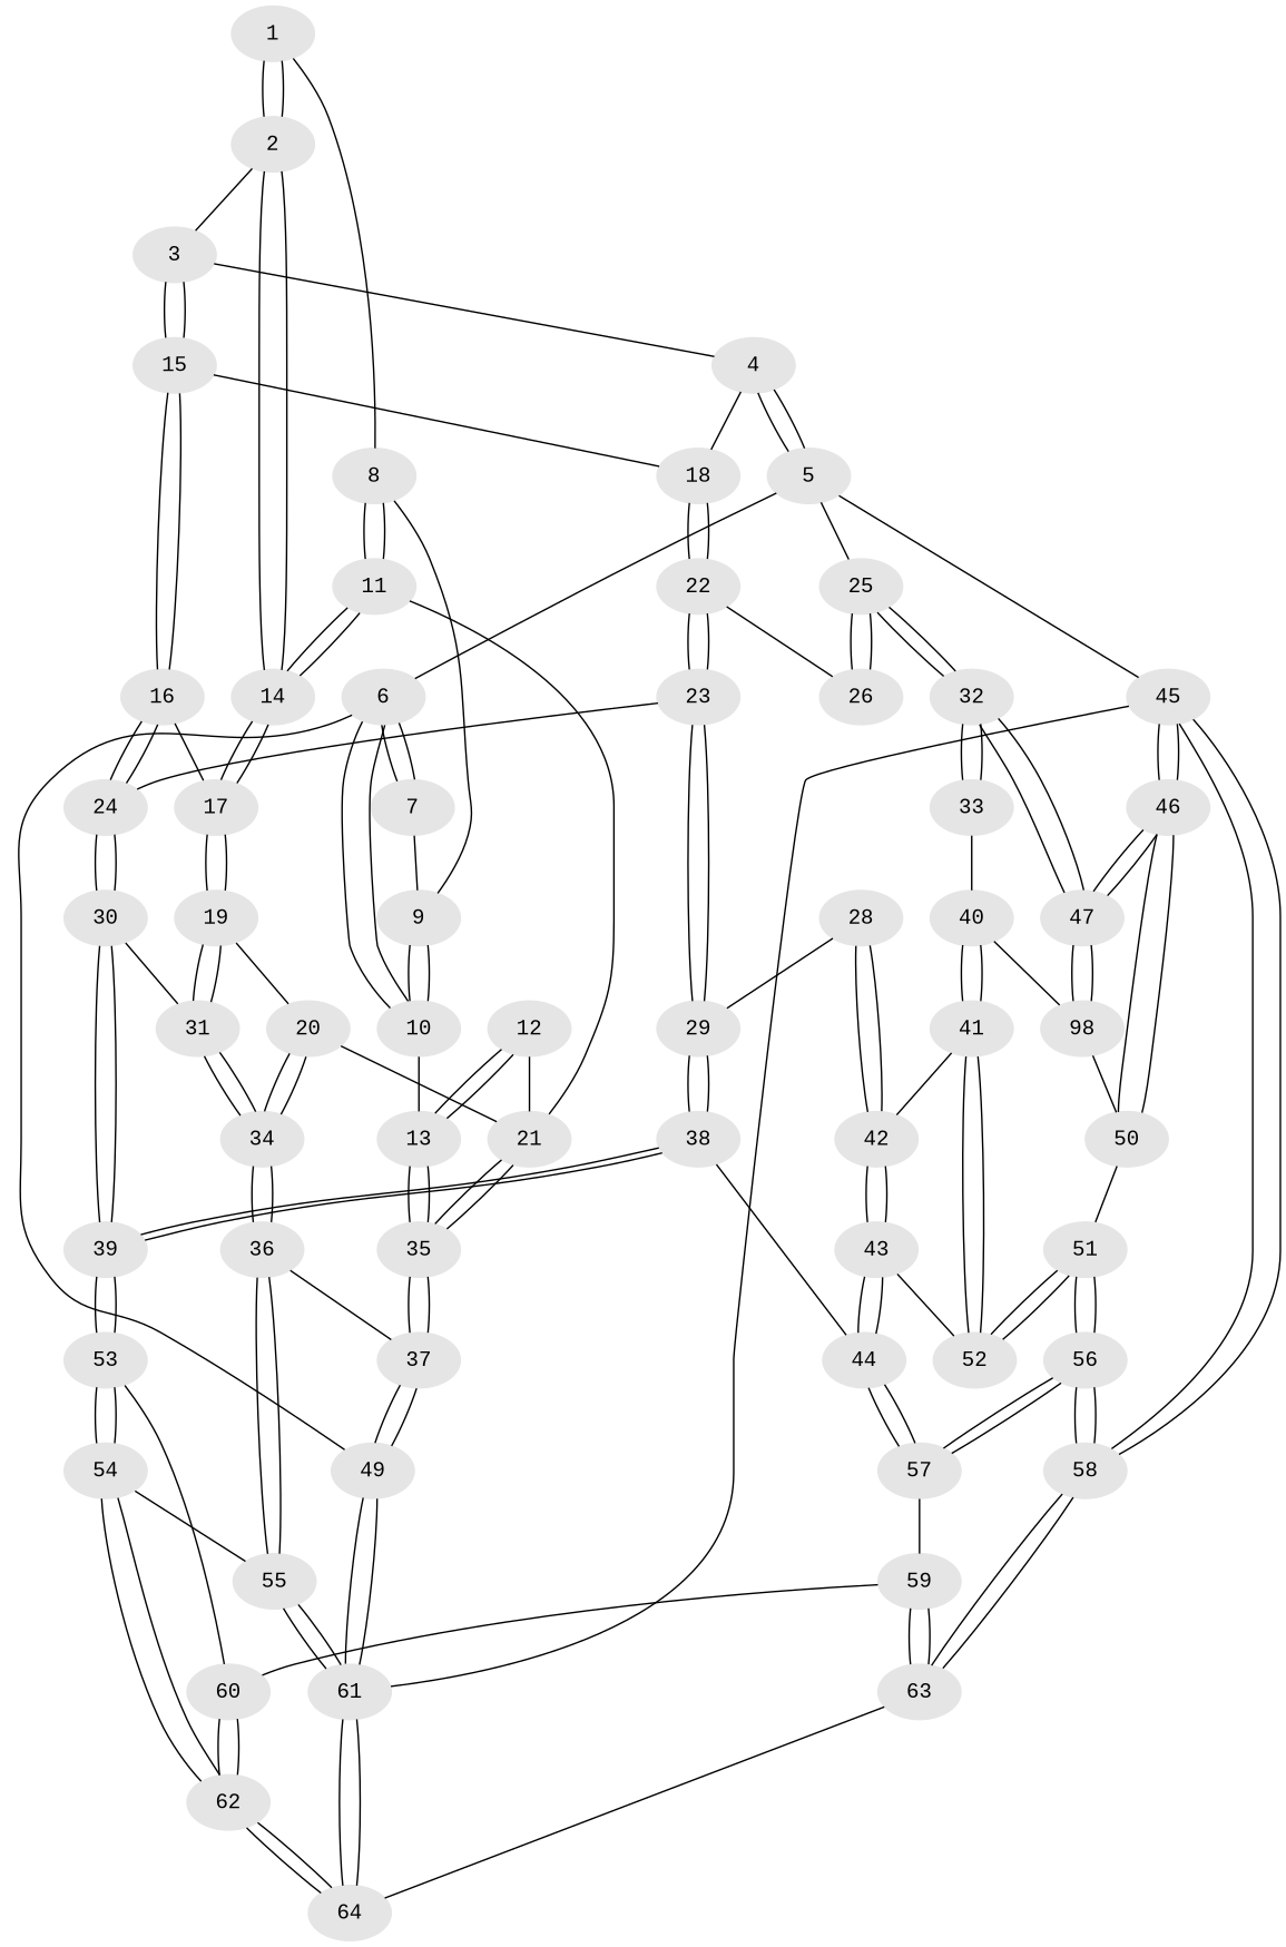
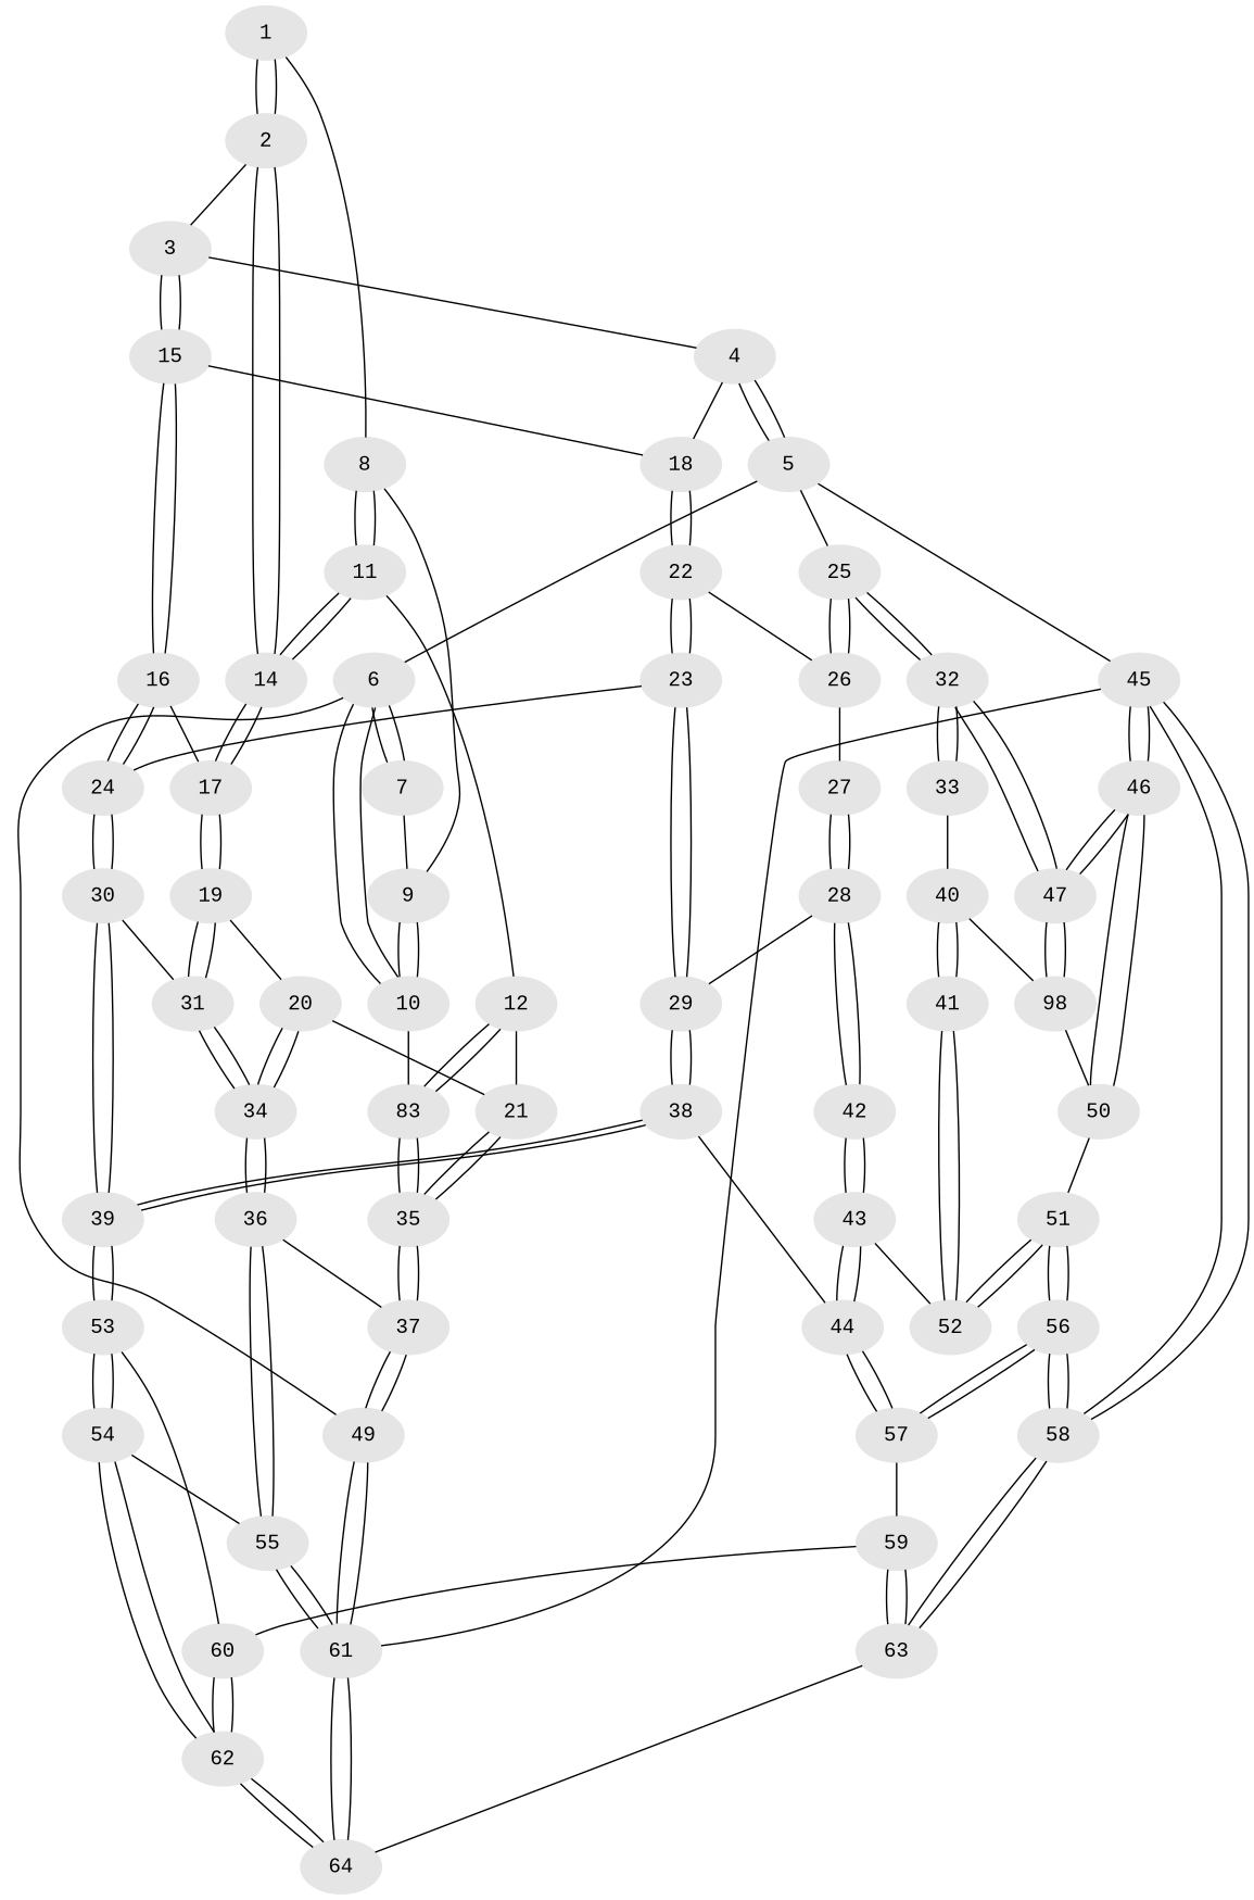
  graph {
    fontname="Liberation Mono"
    node [color=gray90 fontname="Liberation Mono" style=filled]
    edge [fontname="Liberation Mono"]
    1
    2
    8
    3
    14
    9
    11
    4
    15
    17
    5
    18
    16
    6
    25
    45
    22
    7
    10
    49
    26
    32
    46
    58
    61
-   13
+   13 [label=83]
    12
    35
    21
    37
    19
    24
    30
    20
    31
    23
    34
    36
    29
+   27
    38
    39
    33
    47
    28
    42
    40
    43
    44
    53
    n51 [label=98]
    41
    55
    57
    54
    60
    52
    50
    59
    63
    51
    64
    56
    62
    1 -- 2
    1 -- 2
    1 -- 8
    2 -- 3
    2 -- 14
    2 -- 14
    8 -- 9
    8 -- 11
    8 -- 11
    3 -- 4
    3 -- 15
    3 -- 15
    14 -- 17
    14 -- 17
    9 -- 10
    9 -- 10
    11 -- 14
    11 -- 14
-   11 -- 21
+   11 -- 12
    4 -- 5
    4 -- 5
    4 -- 18
    15 -- 18
    15 -- 16
    15 -- 16
    17 -- 19
    17 -- 19
    5 -- 6
    5 -- 25
    5 -- 45
    18 -- 22
    18 -- 22
    16 -- 17
    16 -- 24
    16 -- 24
    6 -- 7
    6 -- 7
    6 -- 10
    6 -- 10
    6 -- 49
    25 -- 26
    25 -- 26
    25 -- 32
    25 -- 32
    45 -- 46
    45 -- 46
    45 -- 58
    45 -- 58
    45 -- 61
    22 -- 26
    22 -- 23
    22 -- 23
    7 -- 9
    10 -- 13
    49 -- 61
    49 -- 61
+   26 -- 27
    32 -- 33
    32 -- 33
    32 -- 47
    32 -- 47
    46 -- 47
    46 -- 47
    46 -- 50
    46 -- 50
    58 -- 63
    58 -- 63
    61 -- 64
    61 -- 64
    13 -- 35
    13 -- 35
    12 -- 13
    12 -- 13
    12 -- 21
    35 -- 37
    35 -- 37
    21 -- 35
    21 -- 35
    37 -- 49
    37 -- 49
    19 -- 20
    19 -- 31
    19 -- 31
    24 -- 30
    24 -- 30
    30 -- 31
    30 -- 39
    30 -- 39
    20 -- 21
    20 -- 34
    20 -- 34
    31 -- 34
    31 -- 34
    23 -- 24
    23 -- 29
    23 -- 29
    34 -- 36
    34 -- 36
    36 -- 37
    36 -- 55
    36 -- 55
    29 -- 38
    29 -- 38
+   27 -- 28
+   27 -- 28
    38 -- 39
    38 -- 39
    38 -- 44
    39 -- 53
    39 -- 53
    33 -- 40
    47 -- n51
    47 -- n51
    28 -- 29
    28 -- 42
    28 -- 42
    42 -- 43
    42 -- 43
    40 -- n51
    40 -- 41
    40 -- 41
    43 -- 44
    43 -- 44
    43 -- 52
    44 -- 57
    44 -- 57
    53 -- 54
    53 -- 54
    53 -- 60
    n51 -- 50
-   41 -- 42
    41 -- 52
    41 -- 52
    55 -- 61
    55 -- 61
    57 -- 59
    54 -- 55
    54 -- 62
    54 -- 62
    60 -- 62
    60 -- 62
    50 -- 51
    59 -- 60
    59 -- 63
    59 -- 63
    63 -- 64
    51 -- 52
    51 -- 52
    51 -- 56
    51 -- 56
    56 -- 58
    56 -- 58
    56 -- 57
    56 -- 57
    62 -- 64
    62 -- 64
  }
